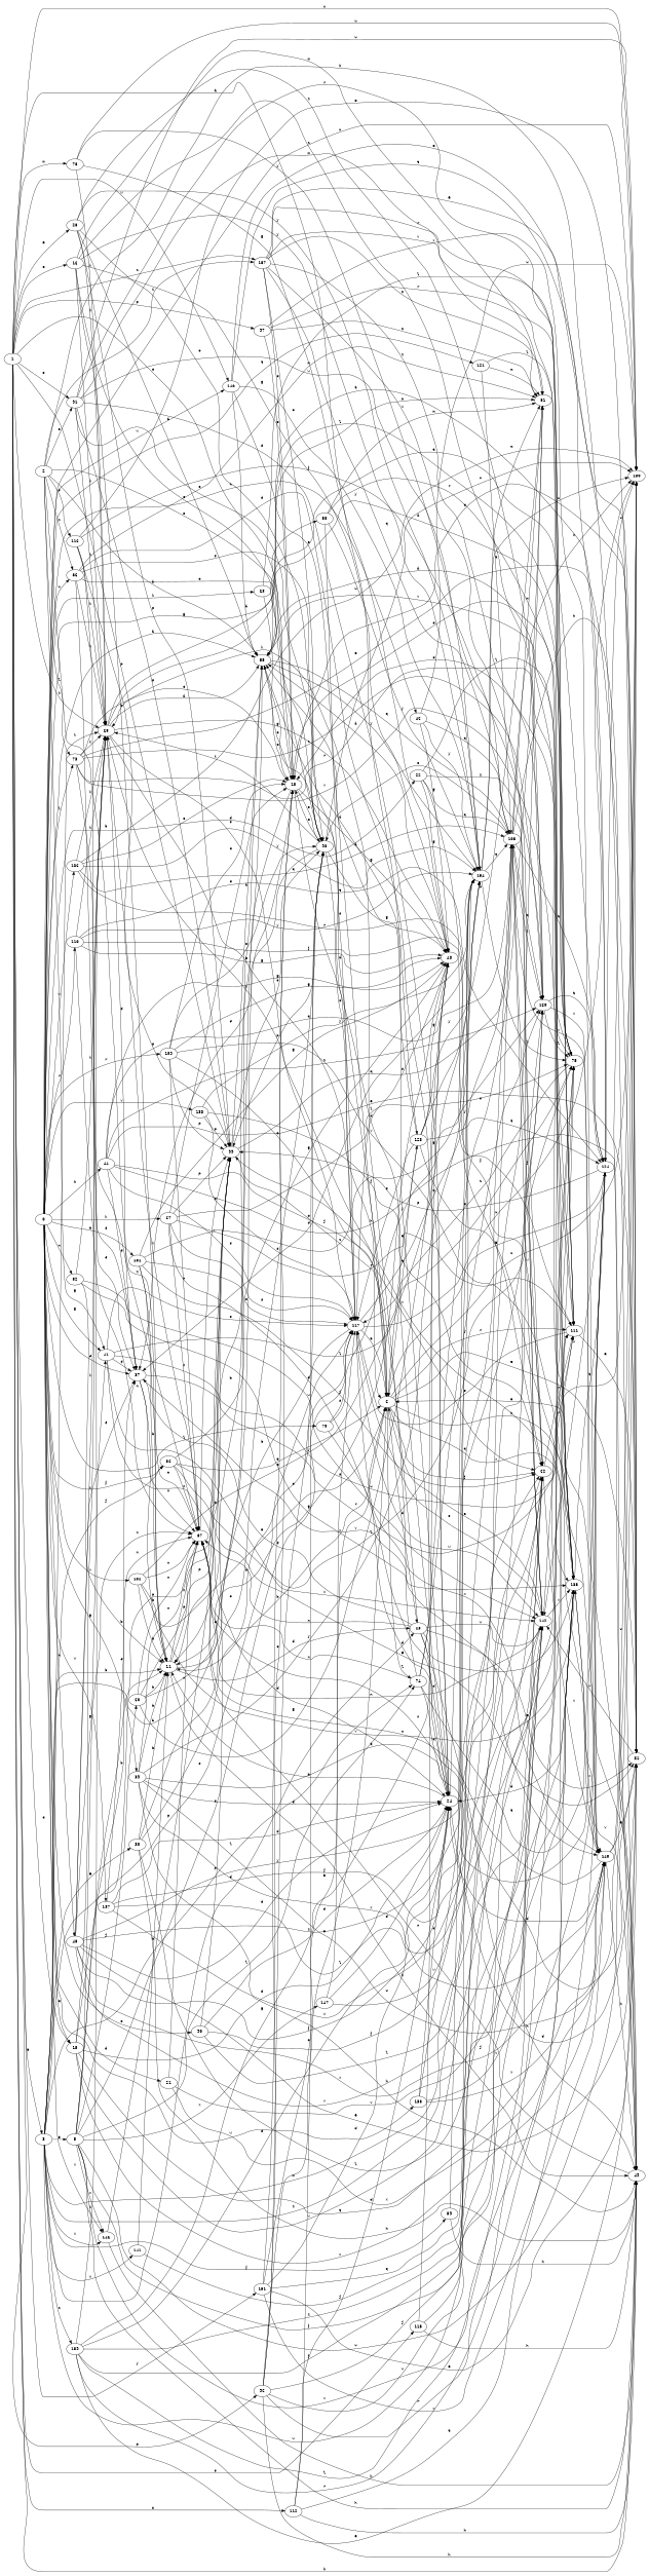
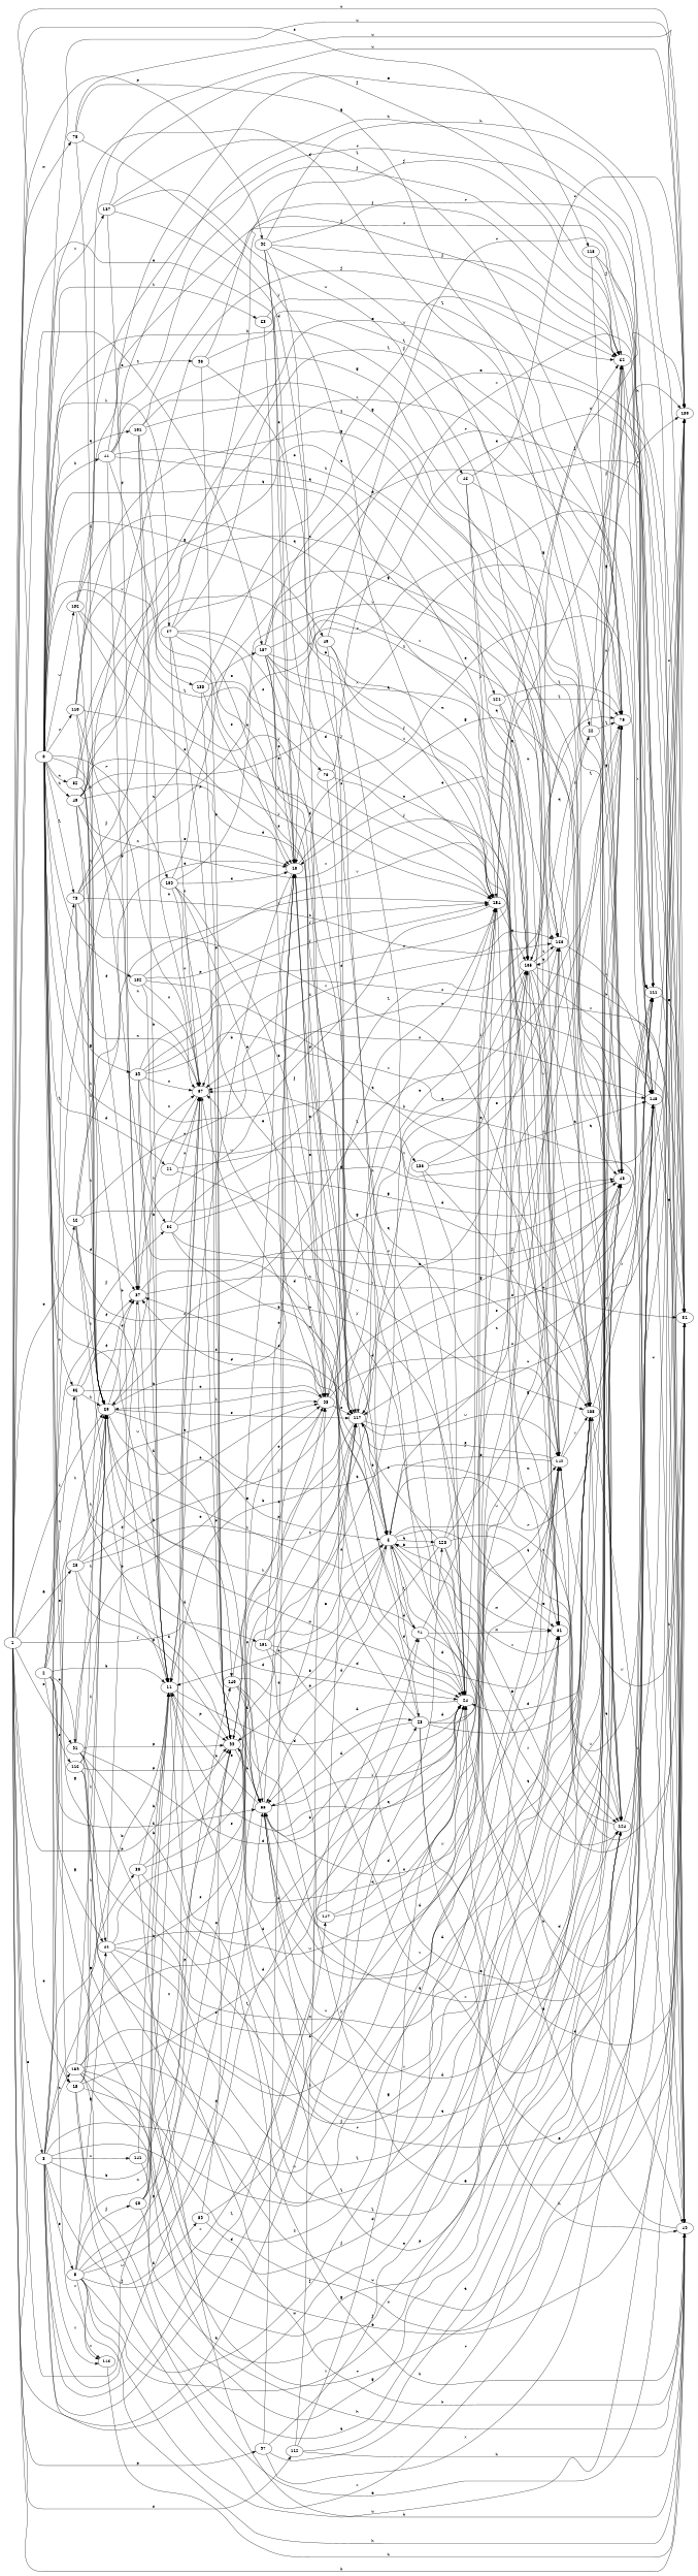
  strict digraph {
    fontname="DejaVu Sans Mono"
    rankdir=LR
    node [fontname="DejaVu Sans Mono"]
    edge [fontname="DejaVu Sans Mono"]
    0
    15
    21
    22
    37
    39
-   40 [label=50]
+   40
    41
    44
    46
    48
    55
    56
    63
    67
    70
    73
    82
    86
    90
    101
    109
    110
    121
    130
    132
    133
    136
    137
    138
    140
    146
    68
    11
    142
    148
    24
    124
    87
    135
    160
    62
    43
    75
    105
    111
    49
    154
    81
    117
    31
    18
    6
    99
    93
    1
    3
    16
    28
    78
    91
    96
    97
    112
    115
    123
    151
    157
    5
    23
    30
    59
    74
    141
    159
    2
    116
    60
    147
    0 -> 15 [label=c]
    0 -> 21 [label=d]
    0 -> 22 [label=d]
    0 -> 37 [label=f]
    0 -> 39 [label=g]
    0 -> 40 [label=g]
    0 -> 41 [label=g]
    0 -> 44 [label=h]
    0 -> 46 [label=h]
    0 -> 48 [label=h]
    0 -> 55 [label=i]
    0 -> 56 [label=j]
    0 -> 63 [label=k]
    0 -> 67 [label=k]
    0 -> 70 [label=l]
    0 -> 73 [label=l]
    0 -> 82 [label=n]
    0 -> 86 [label=n]
    0 -> 90 [label=o]
    0 -> 101 [label=q]
    0 -> 109 [label=r]
    0 -> 110 [label=r]
    0 -> 121 [label=t]
    0 -> 130 [label=u]
    0 -> 132 [label=v]
    0 -> 133 [label=v]
    0 -> 136 [label=w]
    0 -> 137 [label=w]
    0 -> 138 [label=w]
    0 -> 140 [label=w]
    0 -> 146 [label=x]
    15 -> 68 [label=k]
    15 -> 11 [label=b]
    15 -> 142 [label=w]
    15 -> 148 [label=x]
    15 -> 24 [label=d]
    15 -> 124 [label=t]
    21 -> 148 [label=x]
    21 -> 87 [label=n]
    21 -> 135 [label=v]
-   22 -> 160 [label=z]
+   160 -> 22 [label=z]
    22 -> 62 [label=j]
    22 -> 43 [label=g]
    22 -> 75 [label=l]
    22 -> 105 [label=q]
    37 -> 11 [label=b]
    37 -> 87 [label=n]
    37 -> 135 [label=v]
    37 -> 111 [label=r]
    39 -> 130 [label=u]
    39 -> 11 [label=b]
    39 -> 148 [label=x]
    39 -> 24 [label=d]
    39 -> 124 [label=t]
    39 -> 87 [label=n]
    39 -> 49 [label=h]
    39 -> 154 [label=y]
    40 -> 111 [label=r]
    40 -> 154 [label=y]
    40 -> 81 [label=m]
    40 -> 117 [label=s]
    41 -> 37 [label=f]
    41 -> 130 [label=u]
    41 -> 142 [label=w]
    41 -> 24 [label=d]
    41 -> 75 [label=l]
    41 -> 117 [label=s]
    44 -> 37 [label=f]
    44 -> 160 [label=z]
    44 -> 62 [label=j]
    44 -> 43 [label=g]
    44 -> 105 [label=q]
    44 -> 49 [label=h]
    44 -> 117 [label=s]
    44 -> 31 [label=e]
    46 -> 130 [label=u]
    46 -> 43 [label=g]
    46 -> 105 [label=q]
    46 -> 154 [label=y]
    48 -> 37 [label=f]
    48 -> 68 [label=k]
    48 -> 148 [label=x]
    48 -> 24 [label=d]
    48 -> 87 [label=n]
    48 -> 135 [label=v]
    48 -> 160 [label=z]
    48 -> 62 [label=j]
    48 -> 154 [label=y]
    48 -> 31 [label=e]
    55 -> 11 [label=b]
    55 -> 124 [label=t]
    55 -> 135 [label=v]
    55 -> 105 [label=q]
    55 -> 154 [label=y]
    55 -> 81 [label=m]
    55 -> 18 [label=c]
    56 -> 87 [label=n]
    56 -> 43 [label=g]
    56 -> 75 [label=l]
    56 -> 31 [label=e]
    56 -> 6 [label=a]
    63 -> 75 [label=l]
    63 -> 18 [label=c]
    67 -> 24 [label=d]
    67 -> 87 [label=n]
    67 -> 75 [label=l]
    67 -> 111 [label=r]
    67 -> 117 [label=s]
    67 -> 18 [label=c]
    67 -> 99 [label=p]
    70 -> 148 [label=x]
    70 -> 154 [label=y]
    70 -> 117 [label=s]
    73 -> 68 [label=k]
    73 -> 87 [label=n]
    73 -> 135 [label=v]
    73 -> 160 [label=z]
    73 -> 111 [label=r]
    73 -> 31 [label=e]
    73 -> 18 [label=c]
    82 -> 68 [label=k]
    82 -> 11 [label=b]
    82 -> 142 [label=w]
    82 -> 148 [label=x]
    86 -> 37 [label=f]
    86 -> 68 [label=k]
    86 -> 24 [label=d]
    86 -> 81 [label=m]
    86 -> 117 [label=s]
    86 -> 93 [label=o]
    90 -> 24 [label=d]
    90 -> 62 [label=j]
    90 -> 75 [label=l]
    90 -> 99 [label=p]
    101 -> 11 [label=b]
    101 -> 87 [label=m]
    101 -> 160 [label=z]
    101 -> 62 [label=j]
    101 -> 43 [label=g]
    101 -> 117 [label=s]
    109 -> 87 [label=n]
    109 -> 135 [label=v]
    109 -> 43 [label=g]
    109 -> 18 [label=c]
    109 -> 6 [label=a]
    109 -> 99 [label=p]
    109 -> 93 [label=o]
    110 -> 68 [label=k]
    110 -> 124 [label=t]
    110 -> 87 [label=n]
    110 -> 62 [label=j]
    110 -> 43 [label=g]
    110 -> 154 [label=y]
    121 -> 75 [label=l]
    121 -> 105 [label=q]
    121 -> 81 [label=m]
    132 -> 11 [label=b]
    132 -> 87 [label=n]
    132 -> 135 [label=v]
    132 -> 154 [label=y]
    132 -> 6 [label=a]
    133 -> 62 [label=j]
    133 -> 154 [label=y]
    133 -> 117 [label=s]
    133 -> 99 [label=p]
    136 -> 130 [label=u]
    136 -> 68 [label=k]
    136 -> 105 [label=q]
    136 -> 111 [label=r]
    136 -> 154 [label=y]
    136 -> 18 [label=c]
    137 -> 37 [label=f]
    137 -> 142 [label=w]
    137 -> 24 [label=d]
    137 -> 62 [label=j]
    137 -> 75 [label=l]
    138 -> 148 [label=x]
    138 -> 24 [label=d]
    138 -> 135 [label=v]
    138 -> 105 [label=q]
    140 -> 55 [label=i]
    140 -> 124 [label=t]
    140 -> 154 [label=y]
    140 -> 31 [label=e]
    140 -> 6 [label=a]
    146 -> 49 [label=h]
    68 -> 37 [label=f]
    68 -> 55 [label=i]
    68 -> 124 [label=t]
    68 -> 43 [label=g]
    68 -> 75 [label=l]
    68 -> 117 [label=s]
    68 -> 6 [label=a]
    11 -> 87 [label=n]
    11 -> 43 [label=g]
    11 -> 49 [label=h]
    11 -> 99 [label=p]
    11 -> 23 [label=d]
    142 -> 87 [label=n]
    142 -> 135 [label=v]
    142 -> 111 [label=r]
    142 -> 117 [label=s]
    142 -> 6 [label=a]
    148 -> 130 [label=u]
    148 -> 24 [label=d]
    148 -> 87 [label=n]
    148 -> 49 [label=h]
    148 -> 31 [label=e]
    24 -> 55 [label=i]
    24 -> 11 [label=b]
    24 -> 154 [label=y]
    124 -> 130 [label=u]
    124 -> 142 [label=w]
    124 -> 6 [label=a]
    124 -> 99 [label=p]
    87 -> 68 [label=k]
    87 -> 99 [label=p]
    135 -> 55 [label=i]
    135 -> 148 [label=x]
    135 -> 24 [label=d]
    135 -> 124 [label=t]
    135 -> 18 [label=c]
    160 -> 148 [label=x]
    160 -> 124 [label=t]
    160 -> 75 [label=l]
    160 -> 105 [label=q]
    62 -> 148 [label=x]
    62 -> 111 [label=r]
    43 -> 55 [label=i]
    43 -> 117 [label=s]
    75 -> 55 [label=i]
    75 -> 117 [label=c]
    75 -> 18 [label=c]
    105 -> 130 [label=u]
    105 -> 142 [label=w]
    105 -> 148 [label=x]
    105 -> 124 [label=t]
    105 -> 160 [label=z]
    105 -> 62 [label=j]
    105 -> 49 [label=h]
    105 -> 81 [label=m]
    105 -> 93 [label=o]
    111 -> 117 [label=s]
    111 -> 31 [label=e]
    49 -> 87 [label=n]
    49 -> 135 [label=v]
    49 -> 6 [label=a]
    154 -> 37 [label=f]
    154 -> 130 [label=u]
    154 -> 75 [label=l]
    154 -> 105 [label=q]
    154 -> 81 [label=m]
    117 -> 130 [label=u]
    117 -> 11 [label=b]
    117 -> 142 [label=w]
    117 -> 24 [label=d]
    117 -> 105 [label=q]
    117 -> 6 [label=a]
    31 -> 142 [label=w]
    31 -> 24 [label=d]
    31 -> 87 [label=n]
    31 -> 18 [label=c]
    18 -> 11 [label=b]
    18 -> 24 [label=d]
    18 -> 43 [label=g]
    18 -> 93 [label=o]
    6 -> 130 [label=u]
    6 -> 68 [label=k]
    6 -> 11 [label=b]
    6 -> 148 [label=x]
    6 -> 62 [label=j]
    6 -> 111 [label=r]
    6 -> 49 [label=h]
    6 -> 31 [label=e]
    6 -> 99 [label=p]
    6 -> 123 [label=t]
    6 -> 23 [label=d]
    6 -> 74 [label=l]
    99 -> 55 [label=i]
    99 -> 135 [label=v]
    99 -> 105 [label=q]
    99 -> 93 [label=o]
    93 -> 37 [label=f]
    93 -> 130 [label=u]
    93 -> 68 [label=k]
    93 -> 43 [label=g]
    93 -> 117 [label=s]
    93 -> 18 [label=c]
    93 -> 99 [label=p]
    1 -> 15 [label=c]
    1 -> 130 [label=u]
    1 -> 140 [label=w]
    1 -> 68 [label=k]
    1 -> 49 [label=h]
    1 -> 18 [label=c]
    1 -> 99 [label=p]
    1 -> 3 [label=a]
    1 -> 16 [label=c]
    1 -> 28 [label=e]
    1 -> 78 [label=m]
    1 -> 91 [label=o]
    1 -> 96 [label=p]
    1 -> 97 [label=p]
    1 -> 112 [label=s]
    1 -> 115 [label=s]
    1 -> 123 [label=t]
    1 -> 151 [label=y]
    1 -> 157 [label=z]
    3 -> 55 [label=i]
    3 -> 56 [label=j]
    3 -> 146 [label=x]
    3 -> 68 [label=k]
    3 -> 11 [label=b]
    3 -> 142 [label=w]
    3 -> 160 [label=z]
    3 -> 81 [label=m]
    3 -> 117 [label=s]
    3 -> 5 [label=a]
    3 -> 23 [label=d]
    3 -> 30 [label=e]
    3 -> 59 [label=j]
    3 -> 74 [label=l]
    3 -> 141 [label=w]
    3 -> 159 [label=z]
    16 -> 68 [label=k]
    16 -> 11 [label=b]
    16 -> 160 [label=z]
    16 -> 43 [label=g]
    16 -> 154 [label=y]
    16 -> 81 [label=m]
    16 -> 18 [label=c]
    28 -> 55 [label=i]
    28 -> 68 [label=k]
    28 -> 160 [label=z]
    28 -> 154 [label=y]
    28 -> 99 [label=p]
    28 -> 93 [label=o]
    78 -> 130 [label=u]
    78 -> 68 [label=k]
    78 -> 43 [label=g]
    78 -> 154 [label=y]
    91 -> 130 [label=u]
    91 -> 68 [label=k]
    91 -> 142 [label=w]
    91 -> 24 [label=d]
    91 -> 111 [label=r]
    91 -> 81 [label=m]
    91 -> 99 [label=p]
    91 -> 93 [label=o]
    96 -> 142 [label=w]
    96 -> 62 [label=j]
    96 -> 111 [label=r]
    96 -> 49 [label=h]
    96 -> 18 [label=c]
    96 -> 6 [label=a]
    96 -> 93 [label=o]
    97 -> 148 [label=x]
    97 -> 111 [label=r]
    97 -> 81 [label=m]
    97 -> 18 [label=c]
    112 -> 24 [label=d]
    112 -> 124 [label=t]
    112 -> 49 [label=h]
    112 -> 93 [label=o]
    115 -> 62 [label=j]
    115 -> 43 [label=g]
    115 -> 49 [label=h]
    123 -> 55 [label=i]
    123 -> 124 [label=t]
    123 -> 135 [label=v]
    123 -> 43 [label=g]
    123 -> 154 [label=y]
    123 -> 81 [label=m]
    123 -> 117 [label=s]
    123 -> 6 [label=a]
    151 -> 148 [label=x]
    151 -> 24 [label=d]
    151 -> 105 [label=q]
    151 -> 31 [label=e]
    151 -> 18 [label=c]
    151 -> 6 [label=a]
    157 -> 142 [label=w]
    157 -> 135 [label=v]
    157 -> 160 [label=z]
    157 -> 105 [label=q]
    157 -> 111 [label=r]
    157 -> 81 [label=m]
    157 -> 31 [label=e]
    157 -> 18 [label=c]
-   157 -> 93 [label=o]
+   157 -> 93 [label=j]
    5 -> 41 [label=g]
    5 -> 130 [label=u]
    5 -> 146 [label=x]
    5 -> 142 [label=j]
    5 -> 87 [label=n]
    5 -> 135 [label=v]
    5 -> 49 [label=h]
    5 -> 117 [label=s]
    5 -> 99 [label=p]
    5 -> 74 [label=l]
    5 -> 60 [label=j]
    5 -> 147 [label=x]
    23 -> 37 [label=f]
    23 -> 55 [label=i]
    23 -> 142 [label=w]
    23 -> 24 [label=d]
    23 -> 87 [label=n]
    23 -> 135 [label=v]
    23 -> 49 [label=h]
    23 -> 31 [label=e]
    30 -> 11 [label=b]
    30 -> 75 [label=l]
    30 -> 49 [label=h]
    30 -> 117 [label=s]
    30 -> 93 [label=o]
    59 -> 49 [label=h]
    59 -> 154 [label=y]
-   146 -> 99 [label=p]
+   59 -> 99 [label=p]
    74 -> 68 [label=k]
    74 -> 24 [label=d]
    74 -> 124 [label=t]
    74 -> 87 [label=n]
    74 -> 160 [label=z]
    74 -> 81 [label=m]
    141 -> 11 [label=b]
    141 -> 62 [label=j]
    159 -> 68 [label=k]
    159 -> 24 [label=d]
    159 -> 160 [label=z]
    159 -> 62 [label=j]
    159 -> 43 [label=g]
    159 -> 75 [label=l]
    159 -> 111 [label=r]
    159 -> 31 [label=e]
    2 -> 41 [label=g]
    2 -> 55 [label=i]
    2 -> 73 [label=l]
    2 -> 86 [label=n]
    2 -> 11 [label=b]
    2 -> 49 [label=h]
    2 -> 93 [label=o]
    2 -> 91 [label=o]
    2 -> 157 [label=z]
    2 -> 116 [label=s]
    116 -> 37 [label=f]
    116 -> 68 [label=k]
    116 -> 62 [label=j]
    116 -> 31 [label=e]
    116 -> 99 [label=p]
    60 -> 11 [label=b]
    60 -> 87 [label=n]
    60 -> 43 [label=g]
    60 -> 18 [label=c]
    60 -> 99 [label=p]
    147 -> 142 [label=w]
    147 -> 24 [label=d]
    147 -> 117 [label=s]
  }
